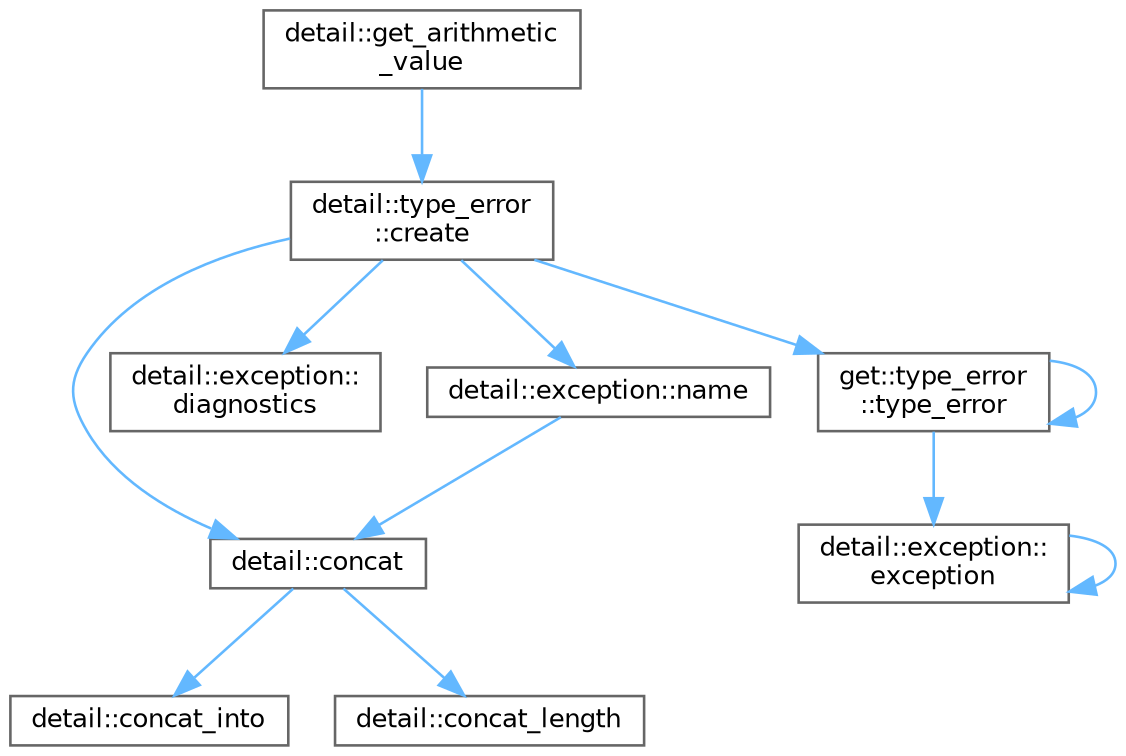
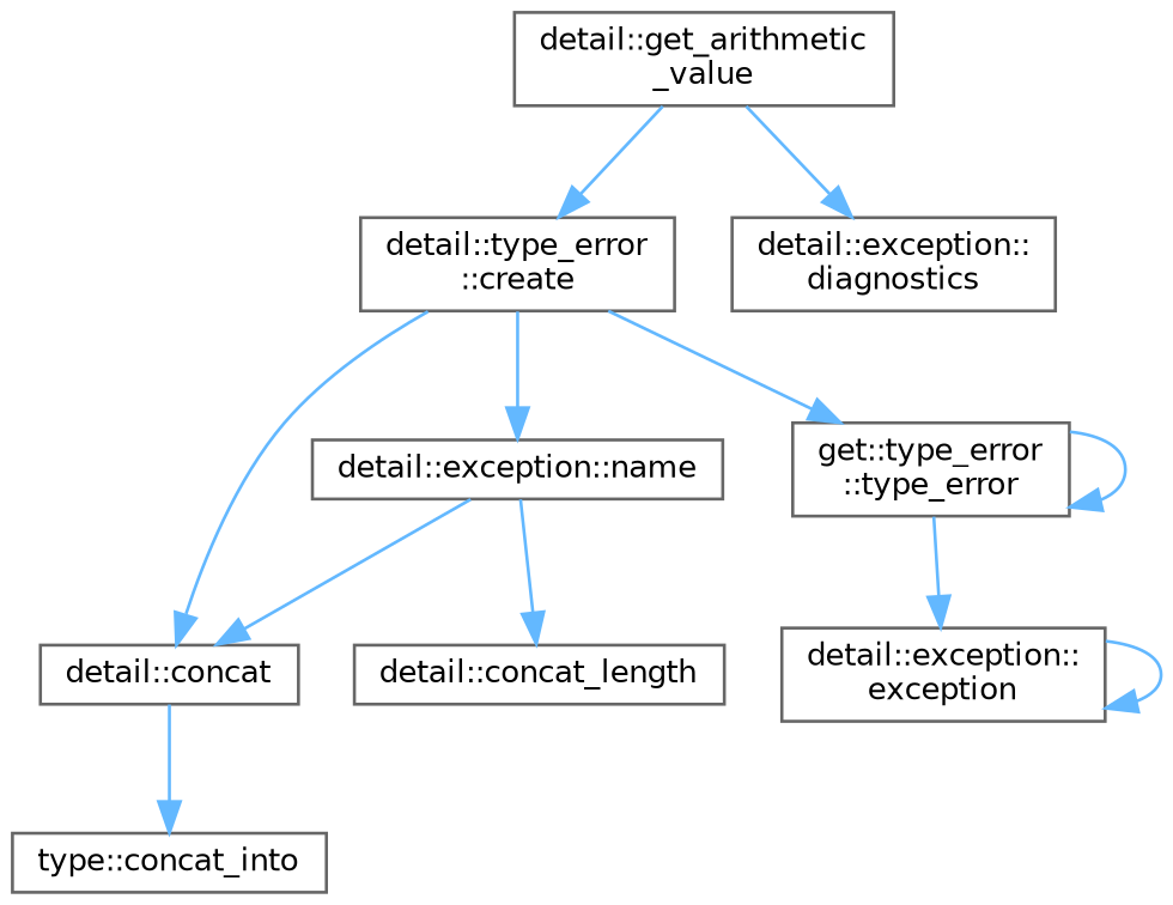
  digraph {
    rankdir=TB
    node [color=grey40 fillcolor=white fontname=Helvetica fontsize=10 shape=box style=filled]
    edge [color=steelblue1 fontname=Helvetica fontsize=10 labelfontname=Helvetica labelfontsize=10 style=solid]
    n1 [height=0.2 label="detail::get_arithmetic\l_value" width=0.4]
    n2 [height=0.2 label="detail::type_error\l::create" width=0.4]
    n3 [height=0.2 label="detail::concat" width=0.4]
-   n4 [height=0.2 label="detail::concat_into" width=0.4]
+   n4 [height=0.2 label="type::concat_into" width=0.4]
    n5 [height=0.2 label="detail::concat_length" width=0.4]
    n6 [height=0.2 label="detail::exception::\ldiagnostics" width=0.4]
    n7 [height=0.2 label="detail::exception::name" width=0.4]
    n8 [height=0.2 label="get::type_error\l::type_error" width=0.4]
    n9 [height=0.2 label="detail::exception::\lexception" width=0.4]
    n1 -> n2
    n2 -> n3
-   n2 -> n6
+   n1 -> n6
    n2 -> n7
    n2 -> n8
    n3 -> n4
-   n3 -> n5
+   n7 -> n5
    n7 -> n3
    n8 -> n8
    n8 -> n9
    n9 -> n9
  }
